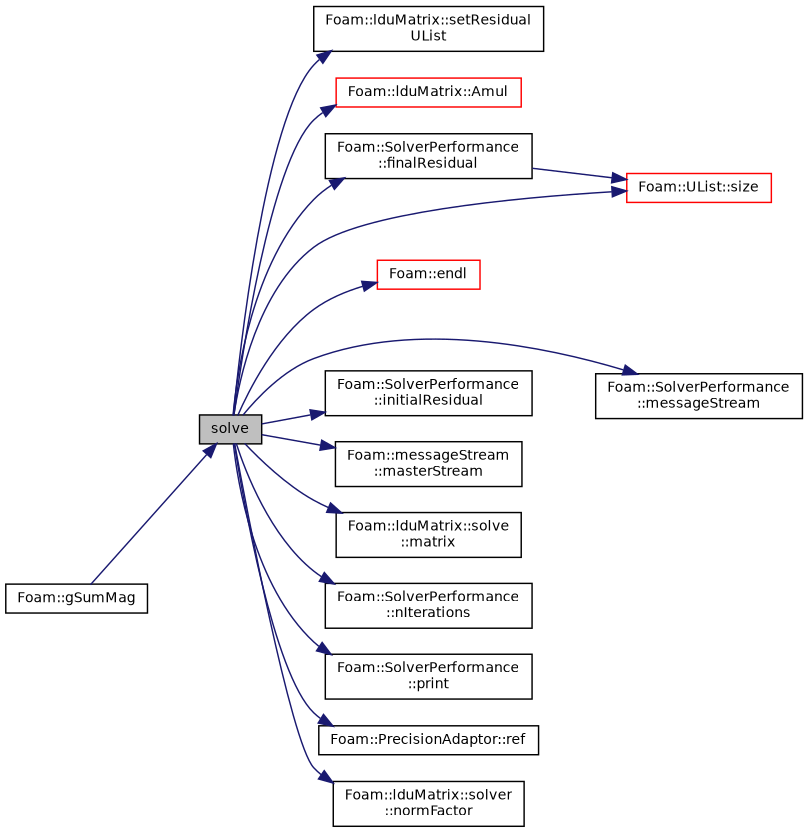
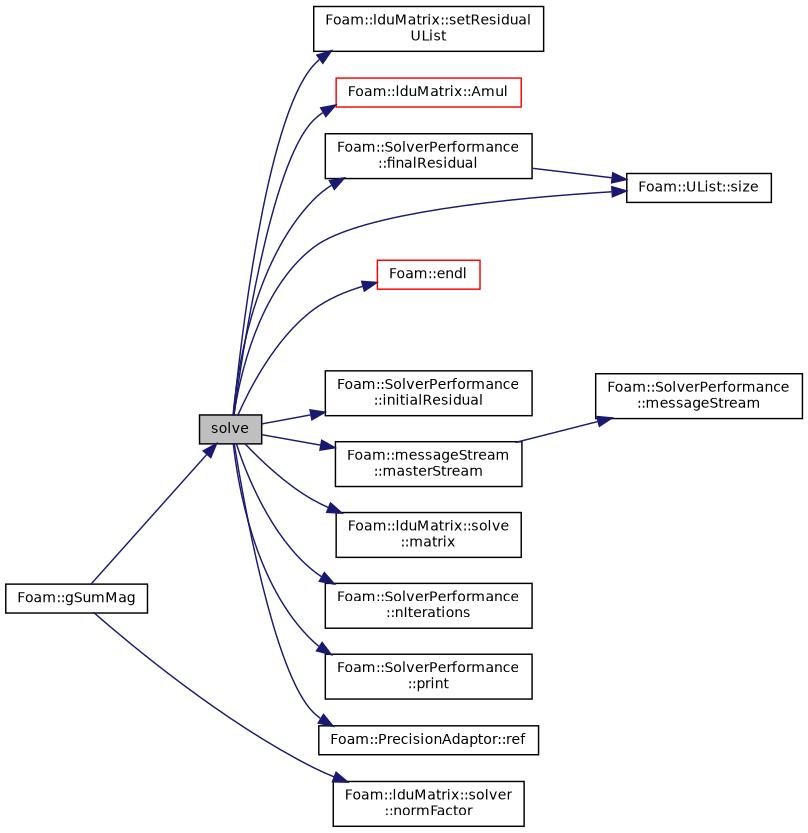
  digraph {
    rankdir=LR
    node [color=black fontname=Helvetica fontsize=10 shape=record]
    edge [color=midnightblue fontname=Helvetica fontsize=10 labelfontname=Helvetica labelfontsize=10 style=solid]
    n1 [fillcolor=grey75 fontcolor=black height=0.2 label=solve style=filled width=0.4]
    n2 [color=red height=0.2 label="Foam::lduMatrix::Amul" width=0.4]
-   n3 [color=red height=0.2 label="Foam::UList::size" width=0.4]
+   n3 [height=0.2 label="Foam::UList::size" width=0.4]
    n4 [height=0.2 label="Foam::SolverPerformance\l::messageStream" width=0.4]
    n5 [color=red height=0.2 label="Foam::endl" width=0.4]
    n6 [height=0.2 label="Foam::SolverPerformance\l::finalResidual" width=0.4]
    n7 [height=0.2 label="Foam::SolverPerformance\l::initialResidual" width=0.4]
    n8 [height=0.2 label="Foam::messageStream\l::masterStream" width=0.4]
    n9 [height=0.2 label="Foam::lduMatrix::solve\l::matrix" width=0.4]
    n10 [height=0.2 label="Foam::SolverPerformance\l::nIterations" width=0.4]
    n11 [height=0.2 label="Foam::lduMatrix::solver\l::normFactor" width=0.4]
    n12 [height=0.2 label="Foam::SolverPerformance\l::print" width=0.4]
    n13 [height=0.2 label="Foam::PrecisionAdaptor::ref" width=0.4]
    n14 [height=0.2 label="Foam::lduMatrix::setResidual\lUList" width=0.4]
    n15 [height=0.2 label="Foam::gSumMag" width=0.4]
    n1 -> n2
    n1 -> n3
-   n1 -> n4
+   n8 -> n4
    n1 -> n5
    n1 -> n6
    n1 -> n7
    n1 -> n8
    n1 -> n9
    n1 -> n10
-   n1 -> n11
+   n15 -> n11
    n1 -> n12
    n1 -> n13
    n1 -> n14
    n6 -> n3
    n15 -> n1
  }
